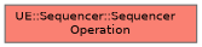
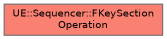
  digraph {
    rankdir=LR
-   n1 [color=grey40 fillcolor=salmon fontname=Helvetica fontsize=10 height=0.2 label="UE::Sequencer::Sequencer\lOperation" shape=box style=filled width=0.4]
+   n1 [color=grey40 fillcolor=salmon fontname=Helvetica fontsize=10 height=0.2 label="UE::Sequencer::FKeySection\lOperation" shape=box style=filled width=0.4]
  }
